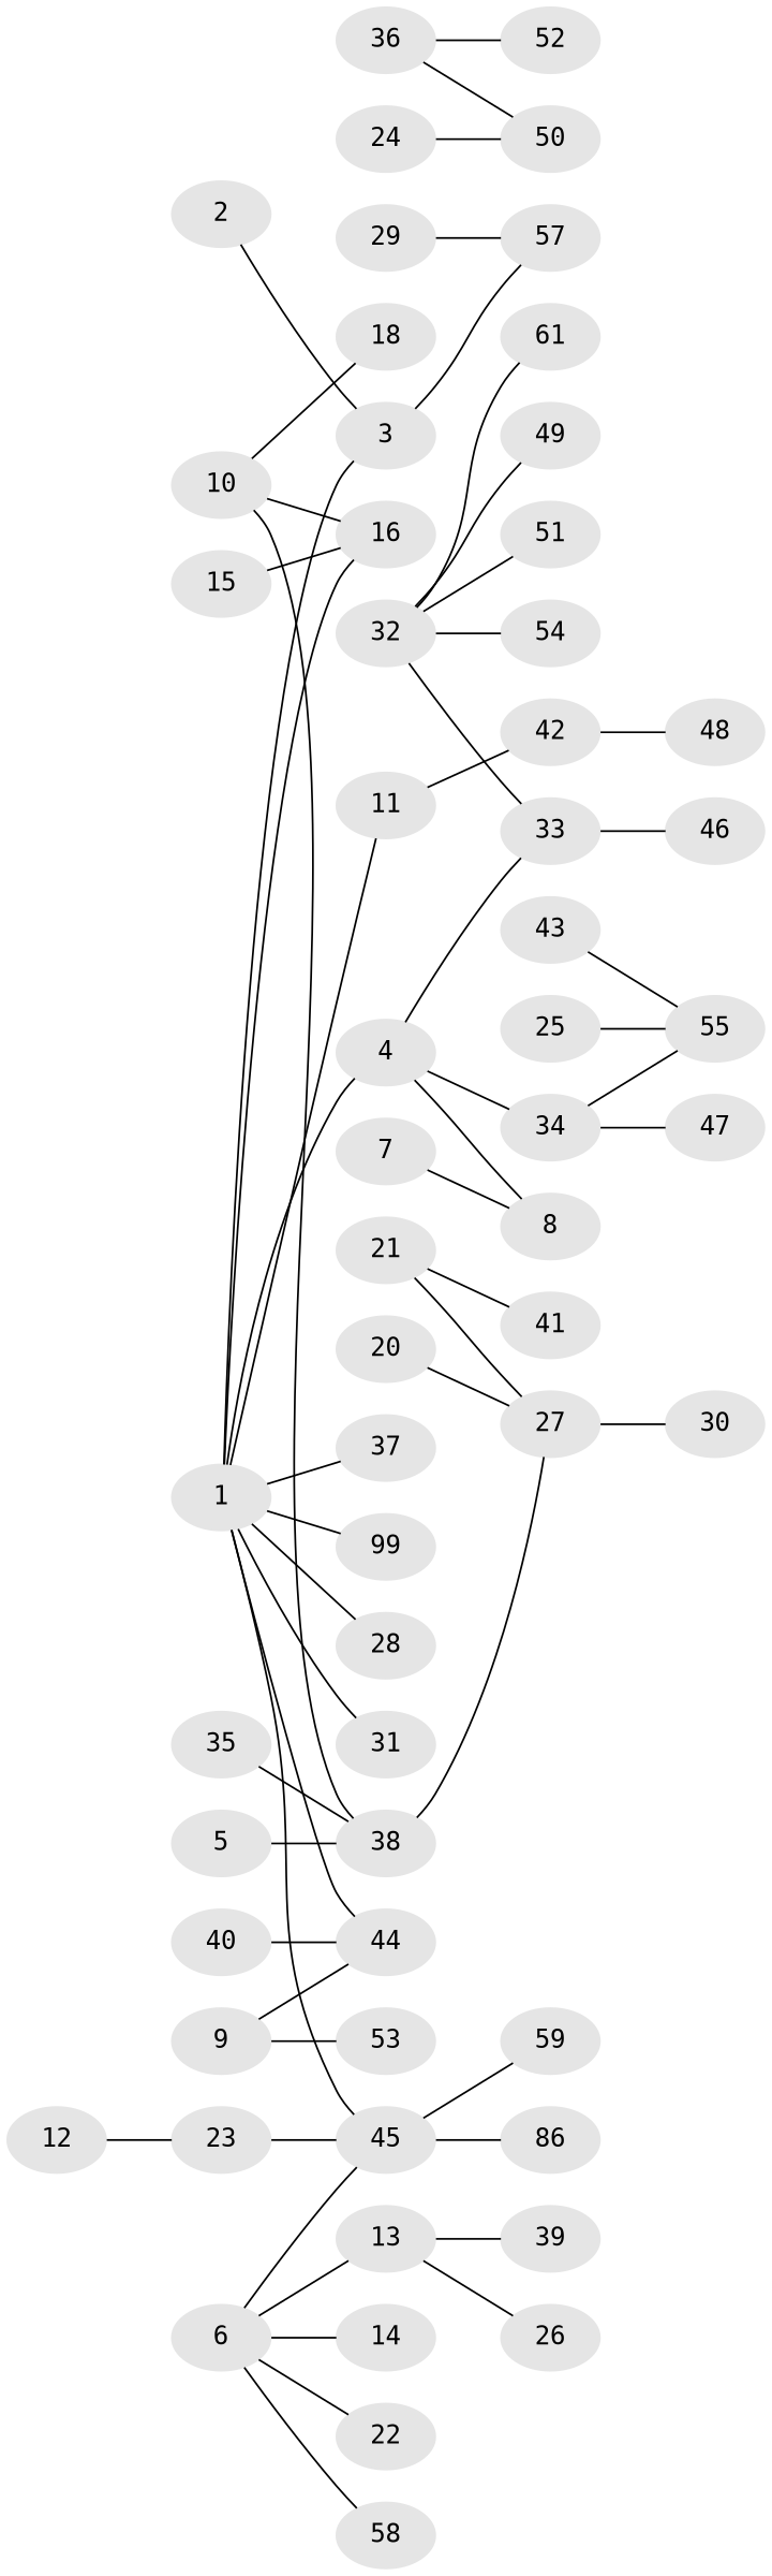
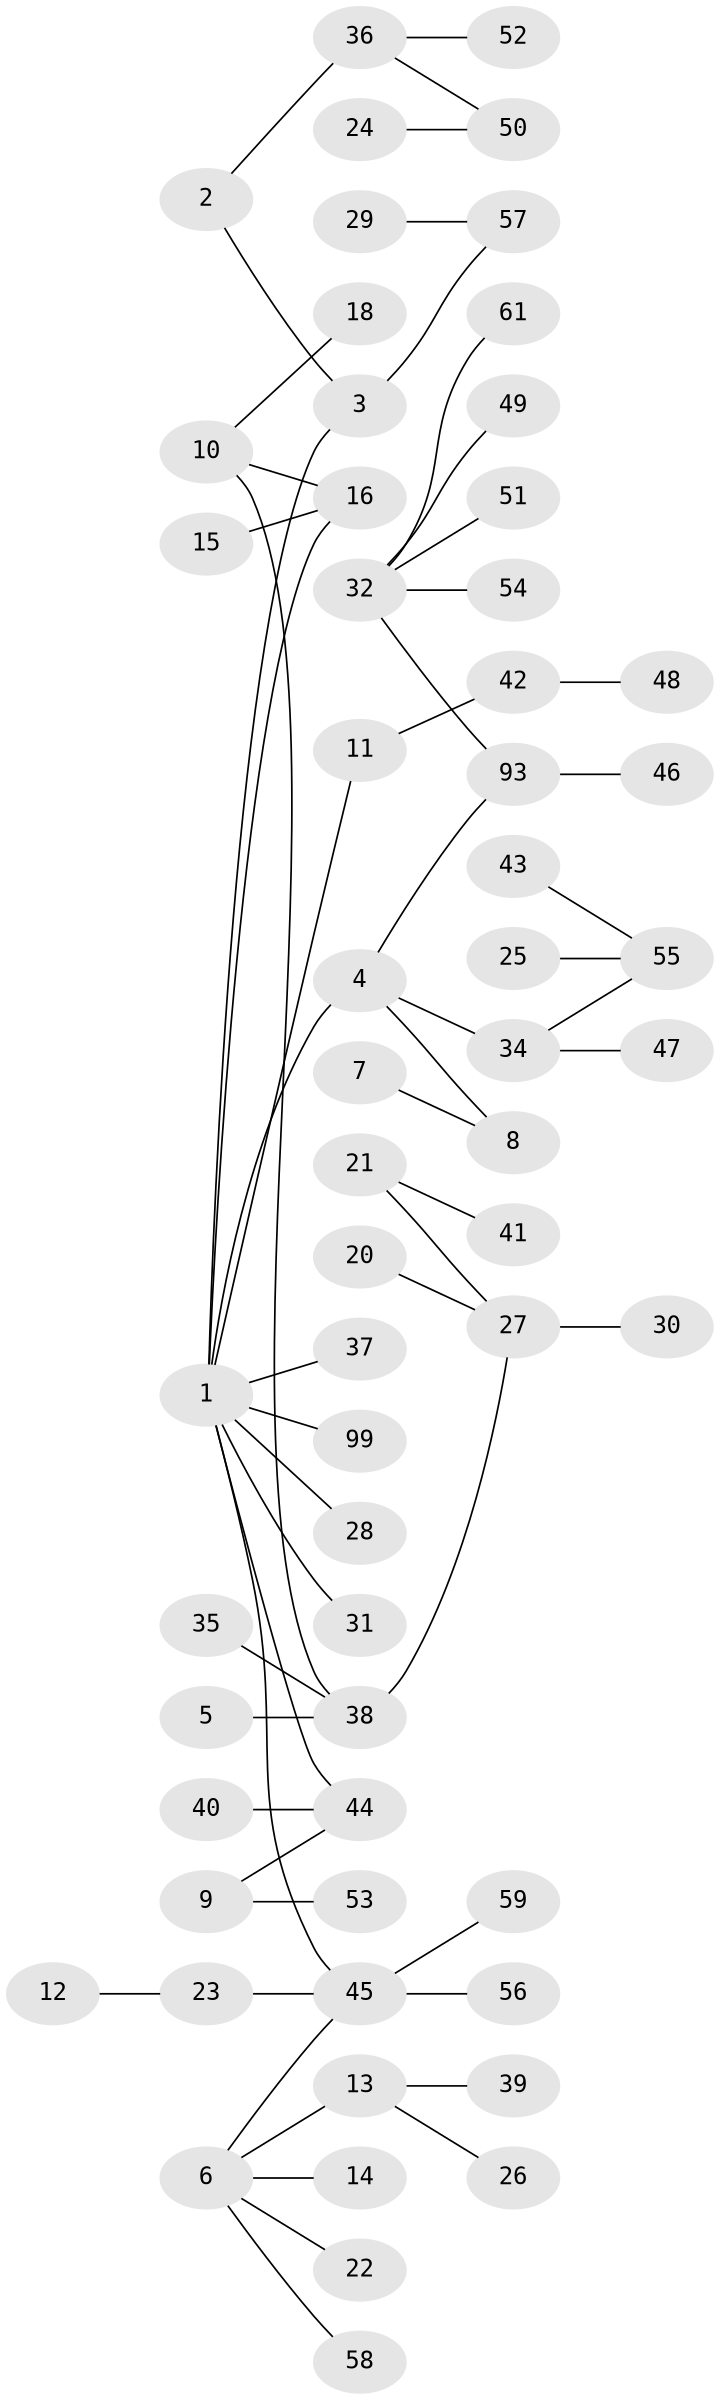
  graph {
    fontname="DejaVu Sans Mono"
    rankdir=LR
    node [color=gray90 fontname="DejaVu Sans Mono" style=filled]
    edge [fontname="DejaVu Sans Mono" weight=1.0]
    1
    3
    4
    11
    16
    n6 [label=99]
    28
    31
    37
    44
    45
    57
    8
-   33
+   33 [label=93]
    34
    42
-   56 [label=86]
+   56
    59
    2
    36
    50
    52
    46
    55
    47
    5
    38
    27
    6
    13
    14
    22
    58
    26
    39
    7
    9
    53
    10
    18
    30
    48
    12
    23
    15
    20
    21
    41
    24
    25
    29
    32
    49
    51
    54
    61
    35
    40
    43
    1 -- 3
    1 -- 4
    1 -- 11
    1 -- 16
    1 -- n6
    1 -- 28
    1 -- 31
    1 -- 37
    1 -- 44
    1 -- 45
    3 -- 57
    4 -- 8
    4 -- 33
    4 -- 34
    11 -- 42
    45 -- 56
    45 -- 59
    33 -- 46
    34 -- 55
    34 -- 47
    42 -- 48
    2 -- 3
+   2 -- 36
    36 -- 50
    36 -- 52
    5 -- 38
    38 -- 27
    27 -- 30
    6 -- 45
    6 -- 13
    6 -- 14
    6 -- 22
    6 -- 58
    13 -- 26
    13 -- 39
    7 -- 8
    9 -- 44
    9 -- 53
    10 -- 16
    10 -- 38
    10 -- 18
    12 -- 23
    23 -- 45
    15 -- 16
    20 -- 27
    21 -- 27
    21 -- 41
    24 -- 50
    25 -- 55
    29 -- 57
    32 -- 33
    32 -- 49
    32 -- 51
    32 -- 54
    32 -- 61
    35 -- 38
    40 -- 44
    43 -- 55
  }
